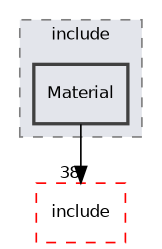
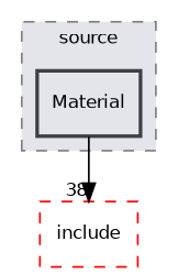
  digraph {
    compound=true
    node [fillcolor="#e3e5eb" fontname=Helvetica fontsize=10 shape=box]
    n1 [color=grey25 label=Material style="filled,bold,"]
    n2 [color=red label=include style="dashed,"]
    subgraph cluster_1 {
      bgcolor="#e3e5eb"
      fontname=Helvetica
      fontsize=10
-     label=include
+     label=source
      pencolor=grey50
      style="filled,dashed,"
      n1
    }
    n1 -> n2 [fontname=Helvetica fontsize=10 headlabel=38 labeldistance=1.5 labelfontname=Helvetica labelfontsize=10]
  }
